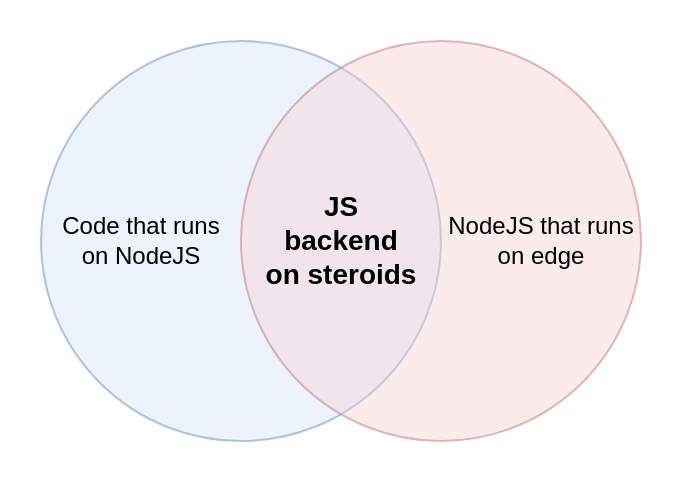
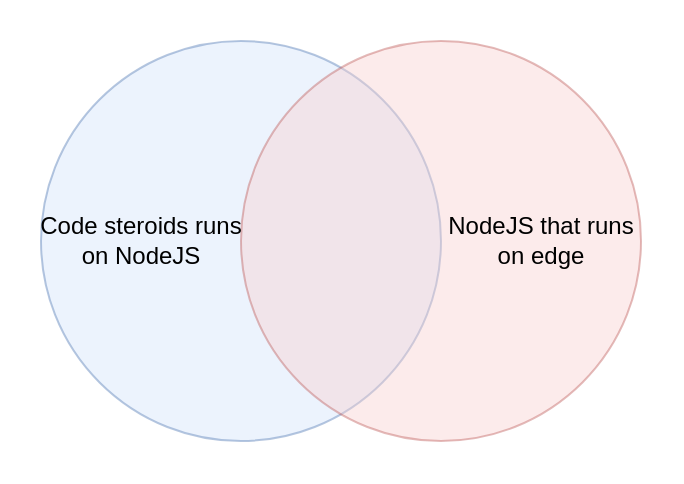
  <mxCell id="0" />
  <mxCell id="1" parent="0" />
  <mxCell id="2" value="" style="ellipse;whiteSpace=wrap;html=1;fillColor=#dae8fc;labelBackgroundColor=#FF5E5E;fillStyle=auto;strokeColor=#6c8ebf;opacity=50;" vertex="1" parent="1"><mxGeometry x="20" y="20" width="200" height="200" as="geometry" /></mxCell>
  <mxCell id="3" value="" style="ellipse;whiteSpace=wrap;html=1;fillStyle=auto;fillColor=#f8cecc;opacity=40;strokeColor=#b85450;" vertex="1" parent="1"><mxGeometry x="120" y="20" width="200" height="200" as="geometry" /></mxCell>
- <mxCell id="4" value="Code that runs&lt;br&gt;on NodeJS" style="text;html=1;align=center;verticalAlign=middle;resizable=0;points=[];autosize=1;strokeColor=none;fillColor=none;" vertex="1" parent="1"><mxGeometry x="20" y="100" width="100" height="40" as="geometry" /></mxCell>
+ <mxCell id="4" value="Code steroids runs&lt;br&gt;on NodeJS" style="text;html=1;align=center;verticalAlign=middle;resizable=0;points=[];autosize=1;strokeColor=none;fillColor=none;" vertex="1" parent="1"><mxGeometry x="20" y="100" width="100" height="40" as="geometry" /></mxCell>
  <mxCell id="5" value="NodeJS that runs&lt;br&gt;on edge" style="text;html=1;align=center;verticalAlign=middle;resizable=0;points=[];autosize=1;strokeColor=none;fillColor=none;" vertex="1" parent="1"><mxGeometry x="220" y="100" width="100" height="40" as="geometry" /></mxCell>
- <mxCell id="6" value="JS&lt;br style=&quot;font-size: 14px;&quot;&gt;backend&lt;br style=&quot;font-size: 14px;&quot;&gt;on steroids" style="text;html=1;align=center;verticalAlign=middle;resizable=0;points=[];autosize=1;strokeColor=none;fillColor=none;rounded=0;fontStyle=1;fontSize=14;" vertex="1" parent="1"><mxGeometry x="120" y="90" width="100" height="60" as="geometry" /></mxCell>
